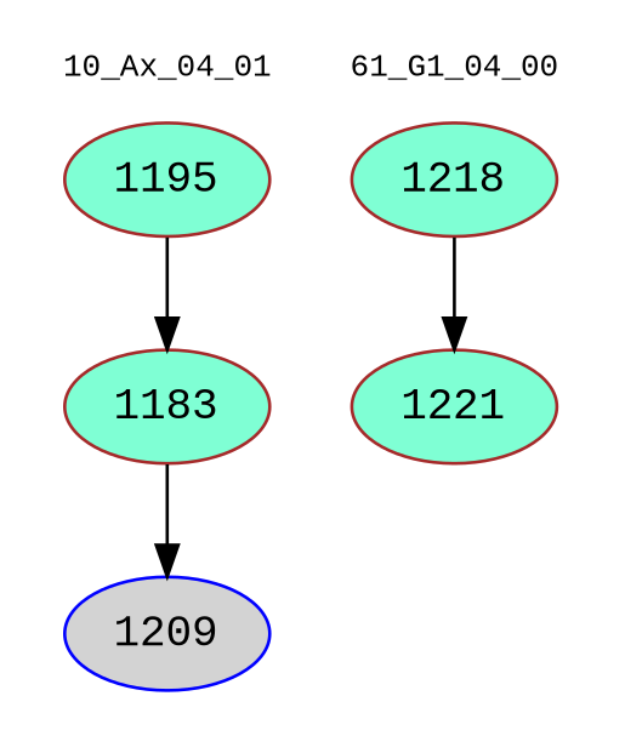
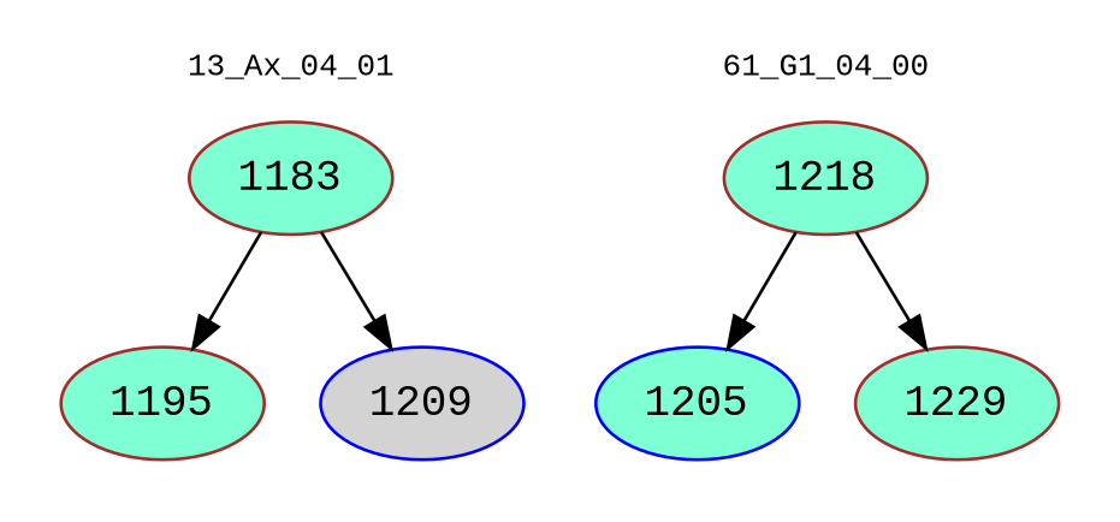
  digraph {
    fontname="Liberation Mono"
    node [color=brown fillcolor=aquamarine fontname="Liberation Mono" style=filled]
    edge [color=black fontname="Liberation Mono"]
    n1 [label=1195]
    n2 [label=1183]
    n3 [color=blue fillcolor=lightgrey label=1209]
    n4 [label=1218]
-   n6 [label=1221]
+   n5 [color=blue label=1205]
+   n6 [label=1229]
    subgraph cluster_1 {
      color=white
      fontsize=10
-     label="10_Ax_04_01"
+     label="13_Ax_04_01"
      n1
      n2
      n3
    }
    subgraph cluster_2 {
      color=white
      fontsize=10
      label="61_G1_04_00"
      n4
+     n5
      n6
    }
-   n1 -> n2
+   n2 -> n1
    n2 -> n3
+   n4 -> n5
    n4 -> n6
  }
